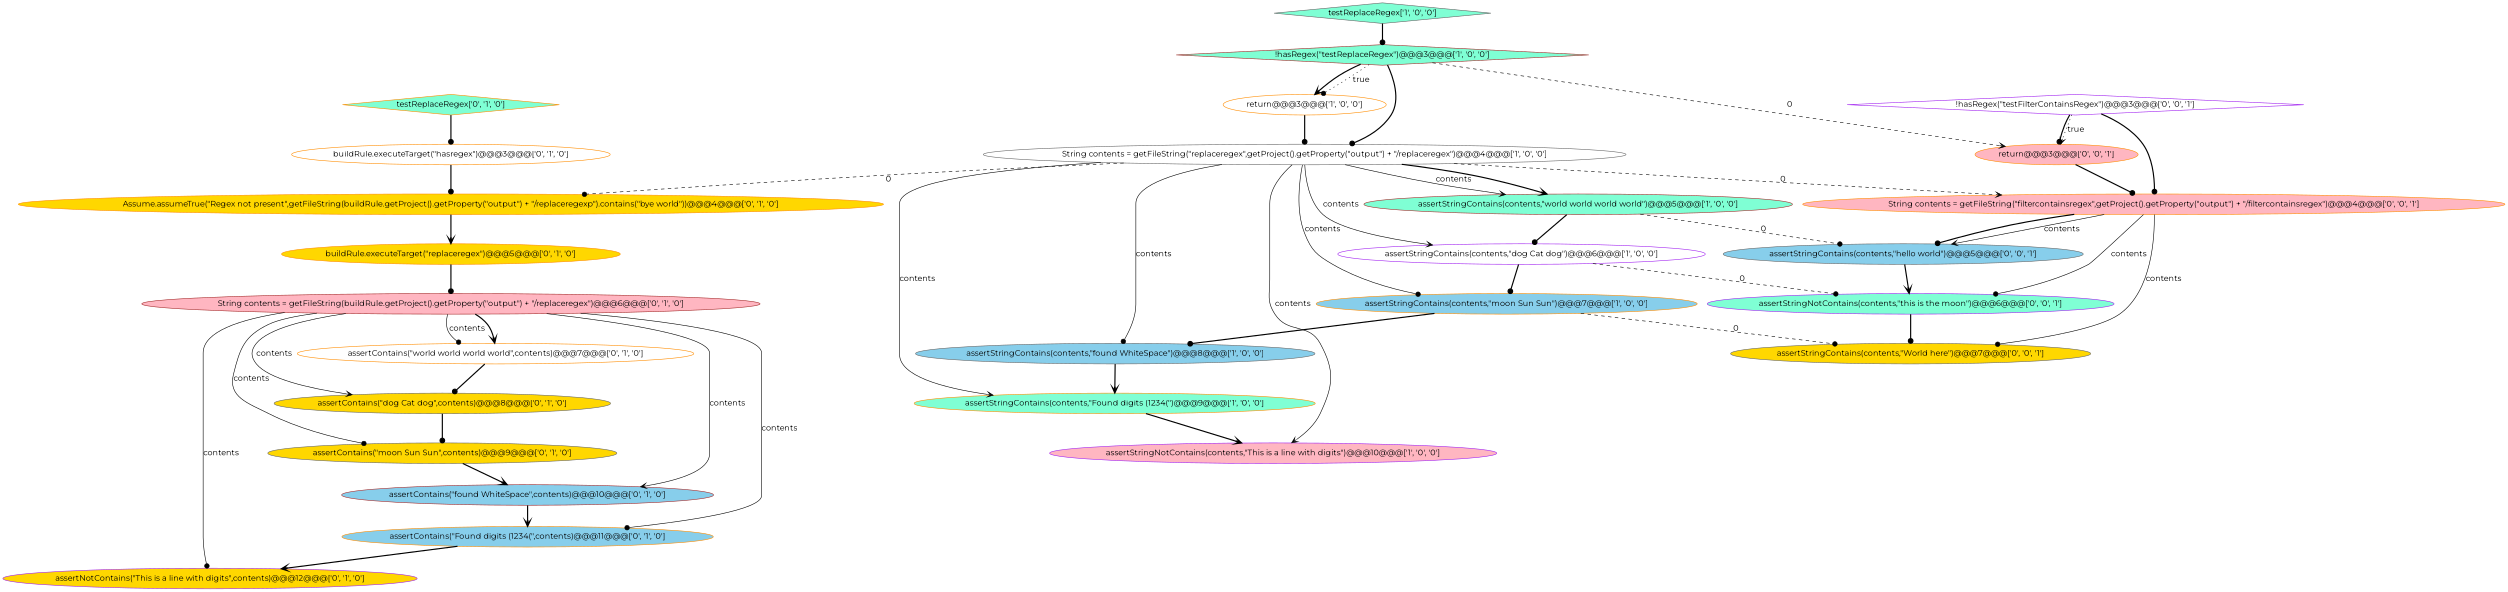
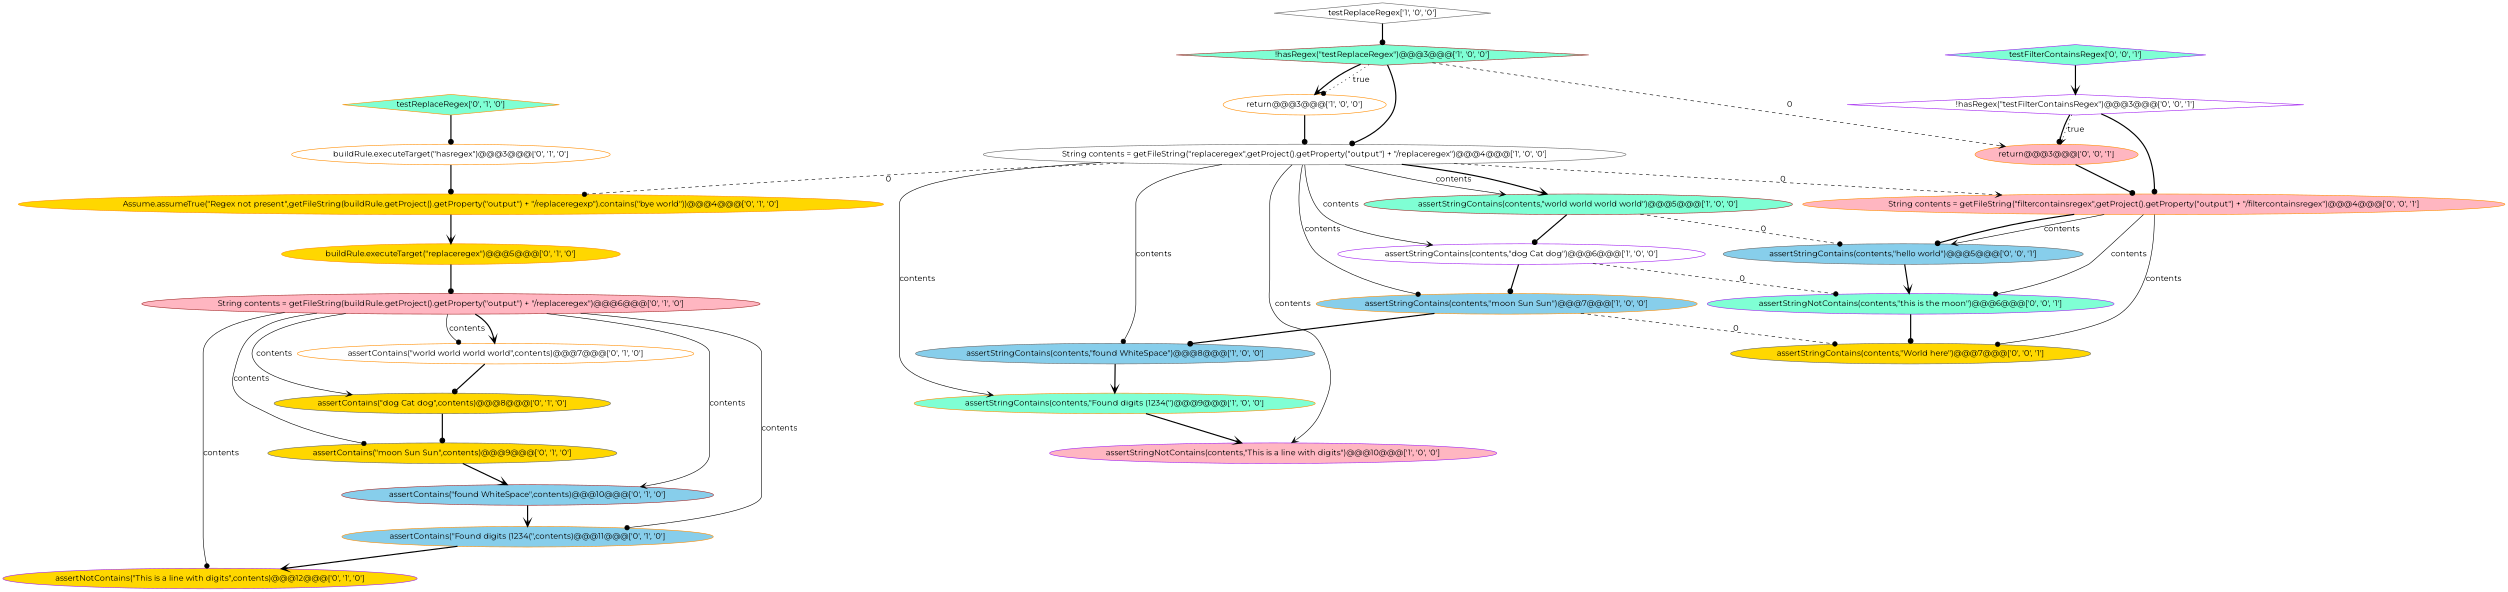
  digraph {
    fontname=Montserrat
    node [color=darkorange fillcolor=aquamarine fontname=Montserrat shape=ellipse style=filled]
    edge [arrowhead=dot fontname=Montserrat style=bold]
    n1 [color=brown label="assertStringContains(contents,\"world world world world\")@@@5@@@['1', '0', '0']"]
    n2 [color=gray40 fillcolor=skyblue label="assertStringContains(contents,\"hello world\")@@@5@@@['0', '0', '1']"]
    n3 [color=purple fillcolor=white label="assertStringContains(contents,\"dog Cat dog\")@@@6@@@['1', '0', '0']"]
    n4 [color=purple label="assertStringNotContains(contents,\"this is the moon\")@@@6@@@['0', '0', '1']"]
    n5 [fillcolor=skyblue label="assertStringContains(contents,\"moon Sun Sun\")@@@7@@@['1', '0', '0']"]
    n6 [color=brown fillcolor=lightpink label="String contents = getFileString(buildRule.getProject().getProperty(\"output\") + \"/replaceregex\")@@@6@@@['0', '1', '0']"]
    n7 [color=purple fillcolor=gold label="assertNotContains(\"This is a line with digits\",contents)@@@12@@@['0', '1', '0']"]
    n8 [color=gray40 fillcolor=gold label="assertContains(\"dog Cat dog\",contents)@@@8@@@['0', '1', '0']"]
    n9 [color=brown fillcolor=skyblue label="assertContains(\"found WhiteSpace\",contents)@@@10@@@['0', '1', '0']"]
    n10 [color=gray40 fillcolor=gold label="assertContains(\"moon Sun Sun\",contents)@@@9@@@['0', '1', '0']"]
    n11 [fillcolor=white label="assertContains(\"world world world world\",contents)@@@7@@@['0', '1', '0']"]
    n12 [fillcolor=skyblue label="assertContains(\"Found digits (1234(\",contents)@@@11@@@['0', '1', '0']"]
    n13 [fillcolor=gold label="buildRule.executeTarget(\"replaceregex\")@@@5@@@['0', '1', '0']"]
    n14 [color=gray40 fillcolor=gold label="assertStringContains(contents,\"World here\")@@@7@@@['0', '0', '1']"]
    n15 [color=gray40 fillcolor=white label="String contents = getFileString(\"replaceregex\",getProject().getProperty(\"output\") + \"/replaceregex\")@@@4@@@['1', '0', '0']"]
    n16 [color=gray40 fillcolor=skyblue label="assertStringContains(contents,\"found WhiteSpace\")@@@8@@@['1', '0', '0']"]
    n17 [label="assertStringContains(contents,\"Found digits (1234(\")@@@9@@@['1', '0', '0']"]
    n18 [fillcolor=gold label="Assume.assumeTrue(\"Regex not present\",getFileString(buildRule.getProject().getProperty(\"output\") + \"/replaceregexp\").contains(\"bye world\"))@@@4@@@['0', '1', '0']"]
    n19 [color=purple fillcolor=lightpink label="assertStringNotContains(contents,\"This is a line with digits\")@@@10@@@['1', '0', '0']"]
    n20 [fillcolor=lightpink label="String contents = getFileString(\"filtercontainsregex\",getProject().getProperty(\"output\") + \"/filtercontainsregex\")@@@4@@@['0', '0', '1']"]
    n21 [label="testReplaceRegex['0', '1', '0']" shape=diamond]
    n22 [fillcolor=white label="buildRule.executeTarget(\"hasregex\")@@@3@@@['0', '1', '0']"]
+   n23 [color=purple label="testFilterContainsRegex['0', '0', '1']" shape=diamond]
    n24 [color=purple fillcolor=white label="!hasRegex(\"testFilterContainsRegex\")@@@3@@@['0', '0', '1']" shape=diamond]
    n25 [fillcolor=lightpink label="return@@@3@@@['0', '0', '1']"]
-   n26 [color=gray40 label="testReplaceRegex['1', '0', '0']" shape=diamond]
+   n26 [color=gray40 fillcolor=white label="testReplaceRegex['1', '0', '0']" shape=diamond]
    n27 [color=brown label="!hasRegex(\"testReplaceRegex\")@@@3@@@['1', '0', '0']" shape=diamond]
    n28 [fillcolor=white label="return@@@3@@@['1', '0', '0']"]
    n1 -> n2 [label=0 style=dashed]
    n1 -> n3
    n2 -> n4 [arrowhead=vee]
    n3 -> n4 [label=0 style=dashed]
    n3 -> n5
    n4 -> n14
    n5 -> n14 [label=0 style=dashed]
    n5 -> n16
    n6 -> n7 [label=contents style=solid]
    n6 -> n8 [arrowhead=vee label=contents style=solid]
    n6 -> n9 [arrowhead=vee label=contents style=solid]
    n6 -> n10 [label=contents style=solid]
    n6 -> n11 [arrowhead=vee]
    n6 -> n11 [label=contents style=solid]
    n6 -> n12 [label=contents style=solid]
    n8 -> n10
    n9 -> n12 [arrowhead=vee]
    n10 -> n9 [arrowhead=vee]
    n11 -> n8
    n12 -> n7 [arrowhead=vee]
    n13 -> n6
    n15 -> n1 [arrowhead=vee label=contents style=solid]
    n15 -> n1 [arrowhead=vee]
    n15 -> n3 [arrowhead=vee label=contents style=solid]
    n15 -> n5 [label=contents style=solid]
    n15 -> n16 [label=contents style=solid]
    n15 -> n17 [arrowhead=vee label=contents style=solid]
    n15 -> n18 [label=0 style=dashed]
    n15 -> n19 [arrowhead=vee label=contents style=solid]
    n15 -> n20 [arrowhead=vee label=0 style=dashed]
    n16 -> n17 [arrowhead=vee]
    n17 -> n19 [arrowhead=vee]
    n18 -> n13 [arrowhead=vee]
    n20 -> n2 [arrowhead=vee label=contents style=solid]
    n20 -> n2
    n20 -> n4 [label=contents style=solid]
    n20 -> n14 [label=contents style=solid]
    n21 -> n22
    n22 -> n18
+   n23 -> n24 [arrowhead=vee]
    n24 -> n20
    n24 -> n25
    n24 -> n25 [arrowhead=vee label=true style=dotted]
    n25 -> n20
    n26 -> n27
    n27 -> n15
    n27 -> n25 [arrowhead=vee label=0 style=dashed]
    n27 -> n28 [label=true style=dotted]
    n27 -> n28 [arrowhead=vee]
    n28 -> n15
  }
